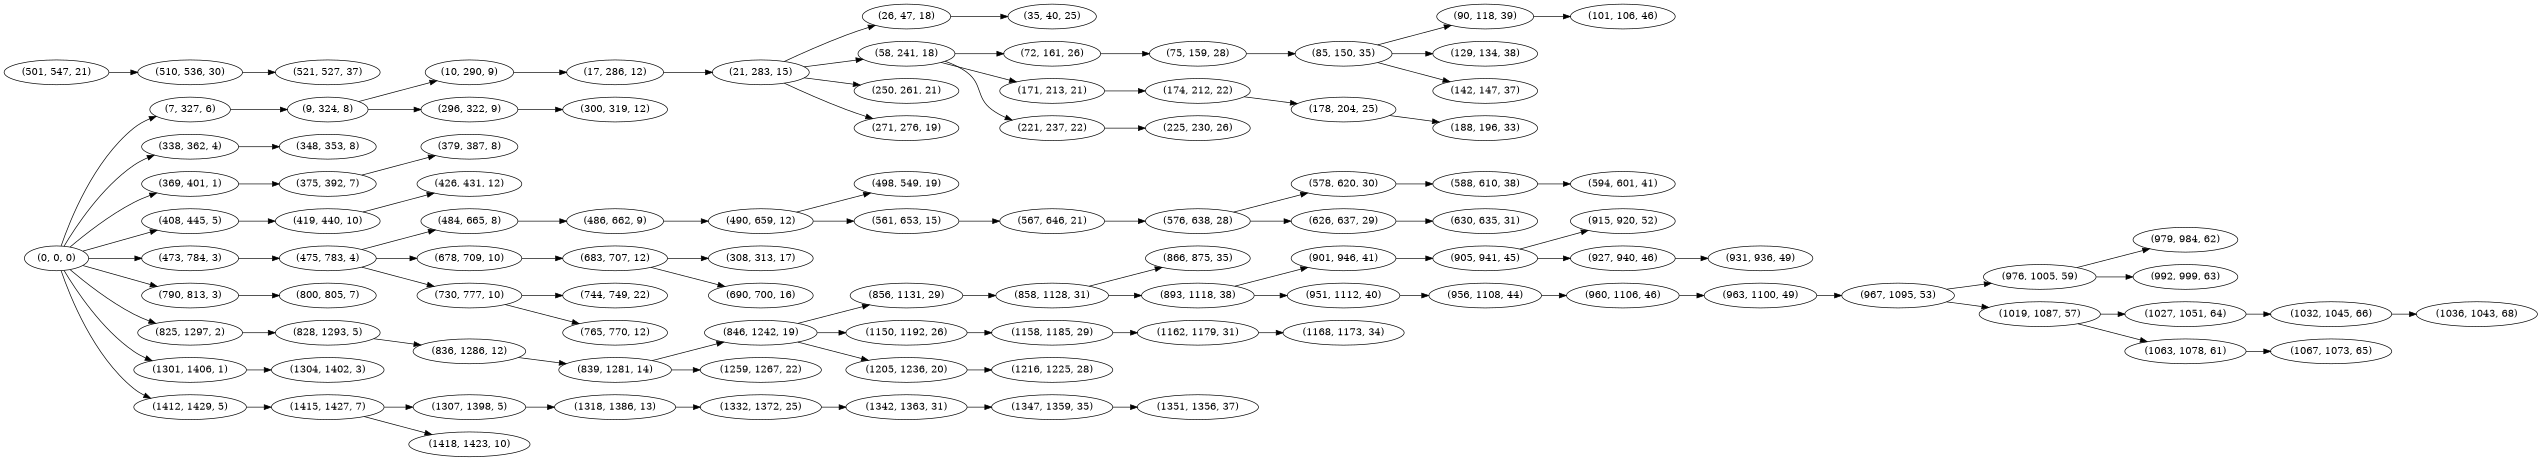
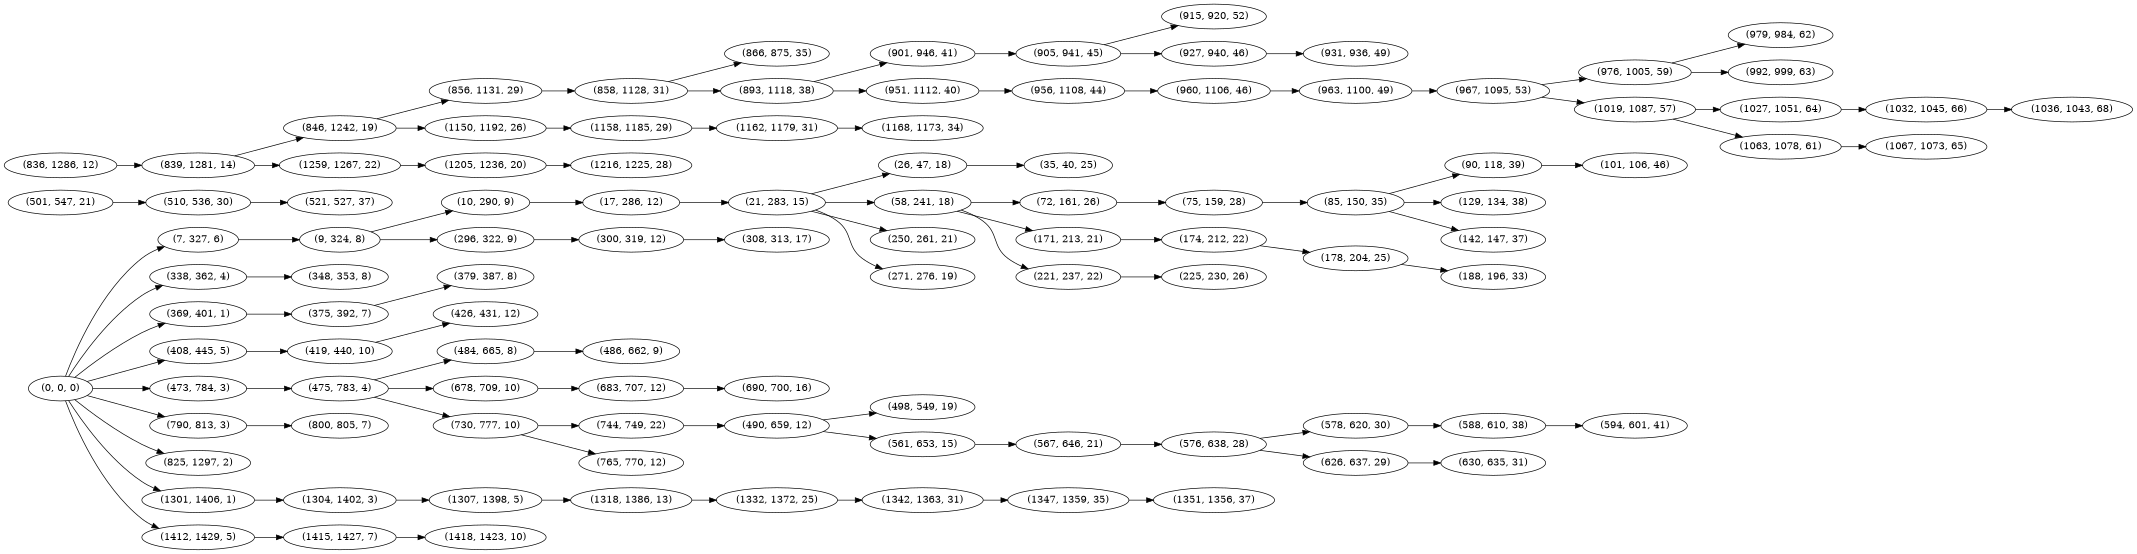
  digraph {
    rankdir=LR
    "(0, 0, 0)"
    "(7, 327, 6)"
    "(338, 362, 4)"
    "(369, 401, 1)"
    "(408, 445, 5)"
    "(473, 784, 3)"
    "(790, 813, 3)"
    "(825, 1297, 2)"
    "(1301, 1406, 1)"
    "(1412, 1429, 5)"
    "(9, 324, 8)"
    "(348, 353, 8)"
    "(375, 392, 7)"
    "(419, 440, 10)"
    n15 [label="(475, 783, 4)"]
    "(800, 805, 7)"
-   "(828, 1293, 5)"
    "(1304, 1402, 3)"
    "(1415, 1427, 7)"
    "(10, 290, 9)"
    "(296, 322, 9)"
    "(17, 286, 12)"
    "(300, 319, 12)"
    "(21, 283, 15)"
    "(26, 47, 18)"
    "(58, 241, 18)"
    "(250, 261, 21)"
    "(271, 276, 19)"
    "(35, 40, 25)"
    "(72, 161, 26)"
    "(171, 213, 21)"
    "(221, 237, 22)"
    "(75, 159, 28)"
    "(174, 212, 22)"
    "(225, 230, 26)"
    "(85, 150, 35)"
    "(90, 118, 39)"
    "(129, 134, 38)"
    "(142, 147, 37)"
    "(101, 106, 46)"
    "(178, 204, 25)"
    "(188, 196, 33)"
    "(308, 313, 17)"
    "(379, 387, 8)"
    "(426, 431, 12)"
    "(484, 665, 8)"
    "(678, 709, 10)"
    "(730, 777, 10)"
    "(486, 662, 9)"
    "(683, 707, 12)"
    "(744, 749, 22)"
    "(765, 770, 12)"
    "(490, 659, 12)"
    "(498, 549, 19)"
    "(561, 653, 15)"
    "(567, 646, 21)"
    "(501, 547, 21)"
    "(510, 536, 30)"
    "(521, 527, 37)"
    "(576, 638, 28)"
    "(578, 620, 30)"
    "(626, 637, 29)"
    "(588, 610, 38)"
    "(630, 635, 31)"
    "(594, 601, 41)"
    "(690, 700, 16)"
    "(836, 1286, 12)"
    "(839, 1281, 14)"
    "(846, 1242, 19)"
    "(1259, 1267, 22)"
    "(856, 1131, 29)"
    "(1150, 1192, 26)"
    "(1205, 1236, 20)"
    "(858, 1128, 31)"
    "(1158, 1185, 29)"
    "(1216, 1225, 28)"
    "(866, 875, 35)"
    "(893, 1118, 38)"
    "(901, 946, 41)"
    "(951, 1112, 40)"
    "(905, 941, 45)"
    "(956, 1108, 44)"
    "(915, 920, 52)"
    "(927, 940, 46)"
    "(931, 936, 49)"
    "(960, 1106, 46)"
    "(963, 1100, 49)"
    "(967, 1095, 53)"
    "(976, 1005, 59)"
    "(1019, 1087, 57)"
    "(979, 984, 62)"
    "(992, 999, 63)"
    "(1027, 1051, 64)"
    "(1063, 1078, 61)"
    "(1032, 1045, 66)"
    "(1067, 1073, 65)"
    "(1036, 1043, 68)"
    "(1162, 1179, 31)"
    "(1168, 1173, 34)"
    "(1307, 1398, 5)"
    "(1318, 1386, 13)"
    "(1332, 1372, 25)"
    "(1342, 1363, 31)"
    "(1347, 1359, 35)"
    "(1351, 1356, 37)"
    "(1418, 1423, 10)"
    "(0, 0, 0)" -> "(7, 327, 6)"
    "(0, 0, 0)" -> "(338, 362, 4)"
    "(0, 0, 0)" -> "(369, 401, 1)"
    "(0, 0, 0)" -> "(408, 445, 5)"
    "(0, 0, 0)" -> "(473, 784, 3)"
    "(0, 0, 0)" -> "(790, 813, 3)"
    "(0, 0, 0)" -> "(825, 1297, 2)"
    "(0, 0, 0)" -> "(1301, 1406, 1)"
    "(0, 0, 0)" -> "(1412, 1429, 5)"
    "(7, 327, 6)" -> "(9, 324, 8)"
    "(338, 362, 4)" -> "(348, 353, 8)"
    "(369, 401, 1)" -> "(375, 392, 7)"
    "(408, 445, 5)" -> "(419, 440, 10)"
    "(473, 784, 3)" -> n15
    "(790, 813, 3)" -> "(800, 805, 7)"
-   "(825, 1297, 2)" -> "(828, 1293, 5)"
    "(1301, 1406, 1)" -> "(1304, 1402, 3)"
    "(1412, 1429, 5)" -> "(1415, 1427, 7)"
    "(9, 324, 8)" -> "(10, 290, 9)"
    "(9, 324, 8)" -> "(296, 322, 9)"
    "(375, 392, 7)" -> "(379, 387, 8)"
    "(419, 440, 10)" -> "(426, 431, 12)"
    n15 -> "(484, 665, 8)"
    n15 -> "(678, 709, 10)"
    n15 -> "(730, 777, 10)"
-   "(828, 1293, 5)" -> "(836, 1286, 12)"
-   "(1415, 1427, 7)" -> "(1307, 1398, 5)"
+   "(1304, 1402, 3)" -> "(1307, 1398, 5)"
    "(1415, 1427, 7)" -> "(1418, 1423, 10)"
    "(10, 290, 9)" -> "(17, 286, 12)"
    "(296, 322, 9)" -> "(300, 319, 12)"
    "(17, 286, 12)" -> "(21, 283, 15)"
-   "(683, 707, 12)" -> "(308, 313, 17)"
+   "(300, 319, 12)" -> "(308, 313, 17)"
    "(21, 283, 15)" -> "(26, 47, 18)"
    "(21, 283, 15)" -> "(58, 241, 18)"
    "(21, 283, 15)" -> "(250, 261, 21)"
    "(21, 283, 15)" -> "(271, 276, 19)"
    "(26, 47, 18)" -> "(35, 40, 25)"
    "(58, 241, 18)" -> "(72, 161, 26)"
    "(58, 241, 18)" -> "(171, 213, 21)"
    "(58, 241, 18)" -> "(221, 237, 22)"
    "(72, 161, 26)" -> "(75, 159, 28)"
    "(171, 213, 21)" -> "(174, 212, 22)"
    "(221, 237, 22)" -> "(225, 230, 26)"
    "(75, 159, 28)" -> "(85, 150, 35)"
    "(174, 212, 22)" -> "(178, 204, 25)"
    "(85, 150, 35)" -> "(90, 118, 39)"
    "(85, 150, 35)" -> "(129, 134, 38)"
    "(85, 150, 35)" -> "(142, 147, 37)"
    "(90, 118, 39)" -> "(101, 106, 46)"
    "(178, 204, 25)" -> "(188, 196, 33)"
    "(484, 665, 8)" -> "(486, 662, 9)"
    "(678, 709, 10)" -> "(683, 707, 12)"
    "(730, 777, 10)" -> "(744, 749, 22)"
    "(730, 777, 10)" -> "(765, 770, 12)"
-   "(486, 662, 9)" -> "(490, 659, 12)"
+   "(744, 749, 22)" -> "(490, 659, 12)"
    "(683, 707, 12)" -> "(690, 700, 16)"
    "(490, 659, 12)" -> "(498, 549, 19)"
    "(490, 659, 12)" -> "(561, 653, 15)"
    "(561, 653, 15)" -> "(567, 646, 21)"
    "(567, 646, 21)" -> "(576, 638, 28)"
    "(501, 547, 21)" -> "(510, 536, 30)"
    "(510, 536, 30)" -> "(521, 527, 37)"
    "(576, 638, 28)" -> "(578, 620, 30)"
    "(576, 638, 28)" -> "(626, 637, 29)"
    "(578, 620, 30)" -> "(588, 610, 38)"
    "(626, 637, 29)" -> "(630, 635, 31)"
    "(588, 610, 38)" -> "(594, 601, 41)"
    "(836, 1286, 12)" -> "(839, 1281, 14)"
    "(839, 1281, 14)" -> "(846, 1242, 19)"
    "(839, 1281, 14)" -> "(1259, 1267, 22)"
    "(846, 1242, 19)" -> "(856, 1131, 29)"
    "(846, 1242, 19)" -> "(1150, 1192, 26)"
-   "(846, 1242, 19)" -> "(1205, 1236, 20)"
+   "(1259, 1267, 22)" -> "(1205, 1236, 20)"
    "(856, 1131, 29)" -> "(858, 1128, 31)"
    "(1150, 1192, 26)" -> "(1158, 1185, 29)"
    "(1205, 1236, 20)" -> "(1216, 1225, 28)"
    "(858, 1128, 31)" -> "(866, 875, 35)"
    "(858, 1128, 31)" -> "(893, 1118, 38)"
    "(1158, 1185, 29)" -> "(1162, 1179, 31)"
    "(893, 1118, 38)" -> "(901, 946, 41)"
    "(893, 1118, 38)" -> "(951, 1112, 40)"
    "(901, 946, 41)" -> "(905, 941, 45)"
    "(951, 1112, 40)" -> "(956, 1108, 44)"
    "(905, 941, 45)" -> "(915, 920, 52)"
    "(905, 941, 45)" -> "(927, 940, 46)"
    "(956, 1108, 44)" -> "(960, 1106, 46)"
    "(927, 940, 46)" -> "(931, 936, 49)"
    "(960, 1106, 46)" -> "(963, 1100, 49)"
    "(963, 1100, 49)" -> "(967, 1095, 53)"
    "(967, 1095, 53)" -> "(976, 1005, 59)"
    "(967, 1095, 53)" -> "(1019, 1087, 57)"
    "(976, 1005, 59)" -> "(979, 984, 62)"
    "(976, 1005, 59)" -> "(992, 999, 63)"
    "(1019, 1087, 57)" -> "(1027, 1051, 64)"
    "(1019, 1087, 57)" -> "(1063, 1078, 61)"
    "(1027, 1051, 64)" -> "(1032, 1045, 66)"
    "(1063, 1078, 61)" -> "(1067, 1073, 65)"
    "(1032, 1045, 66)" -> "(1036, 1043, 68)"
    "(1162, 1179, 31)" -> "(1168, 1173, 34)"
    "(1307, 1398, 5)" -> "(1318, 1386, 13)"
    "(1318, 1386, 13)" -> "(1332, 1372, 25)"
    "(1332, 1372, 25)" -> "(1342, 1363, 31)"
    "(1342, 1363, 31)" -> "(1347, 1359, 35)"
    "(1347, 1359, 35)" -> "(1351, 1356, 37)"
  }
